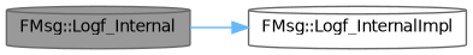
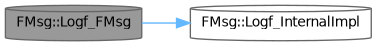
  digraph {
    rankdir=LR
    node [fontname=Helvetica fontsize=10 shape=cylinder style=filled]
-   n1 [color=gray40 fillcolor=grey60 fontcolor=black height=0.2 label="FMsg::Logf_Internal" width=0.4]
+   n1 [color=gray40 fillcolor=grey60 fontcolor=black height=0.2 label="FMsg::Logf_FMsg" width=0.4]
    n2 [color=grey40 fillcolor=white height=0.2 label="FMsg::Logf_InternalImpl" width=0.4]
    n1 -> n2 [color=steelblue1 fontname=Helvetica fontsize=10 labelfontname=Helvetica labelfontsize=10 style=solid]
  }
